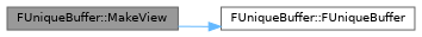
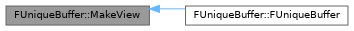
  digraph {
    rankdir=LR
    node [fontname=Helvetica fontsize=10 shape=box style=filled]
    n1 [color=gray40 fillcolor=grey60 fontcolor=black height=0.2 label="FUniqueBuffer::MakeView" width=0.4]
    n2 [color=grey40 fillcolor=white height=0.2 label="FUniqueBuffer::FUniqueBuffer" width=0.4]
-   n1 -> n2 [color=steelblue1 fontname=Helvetica fontsize=10 labelfontname=Helvetica labelfontsize=10 style=solid]
+   n2 -> n1 [color=steelblue1 fontname=Helvetica fontsize=10 labelfontname=Helvetica labelfontsize=10 style=solid]
  }
